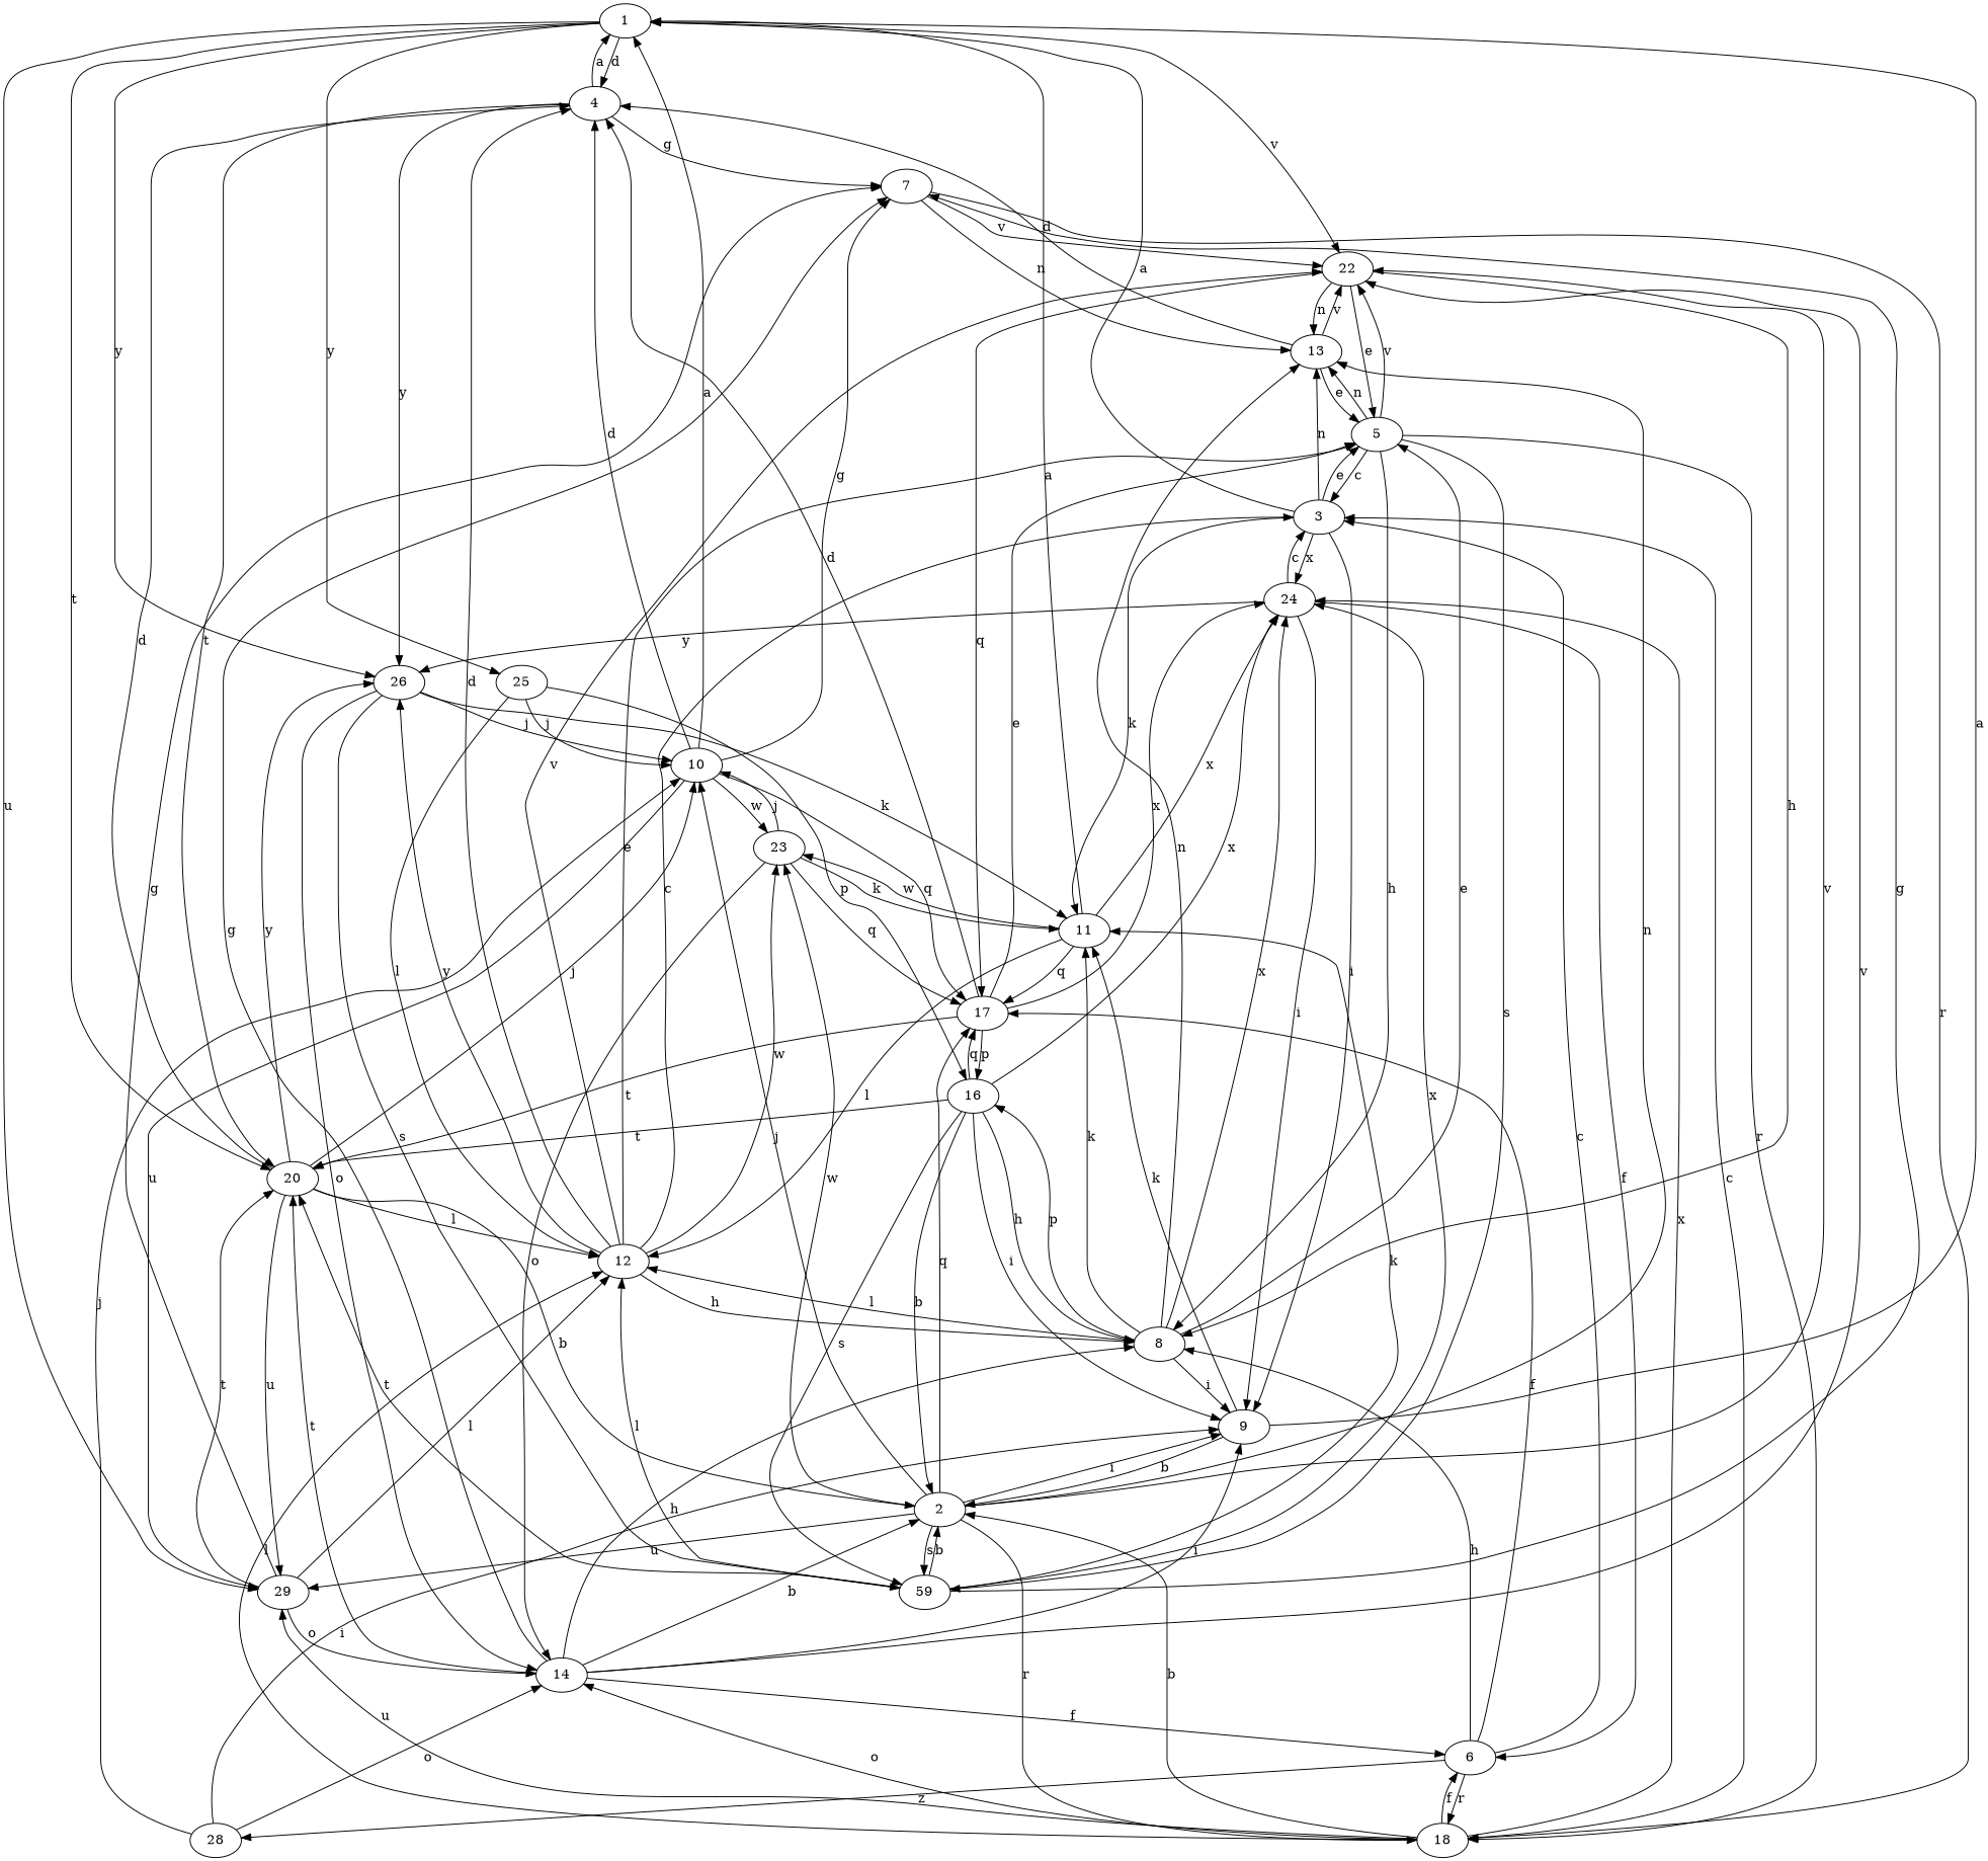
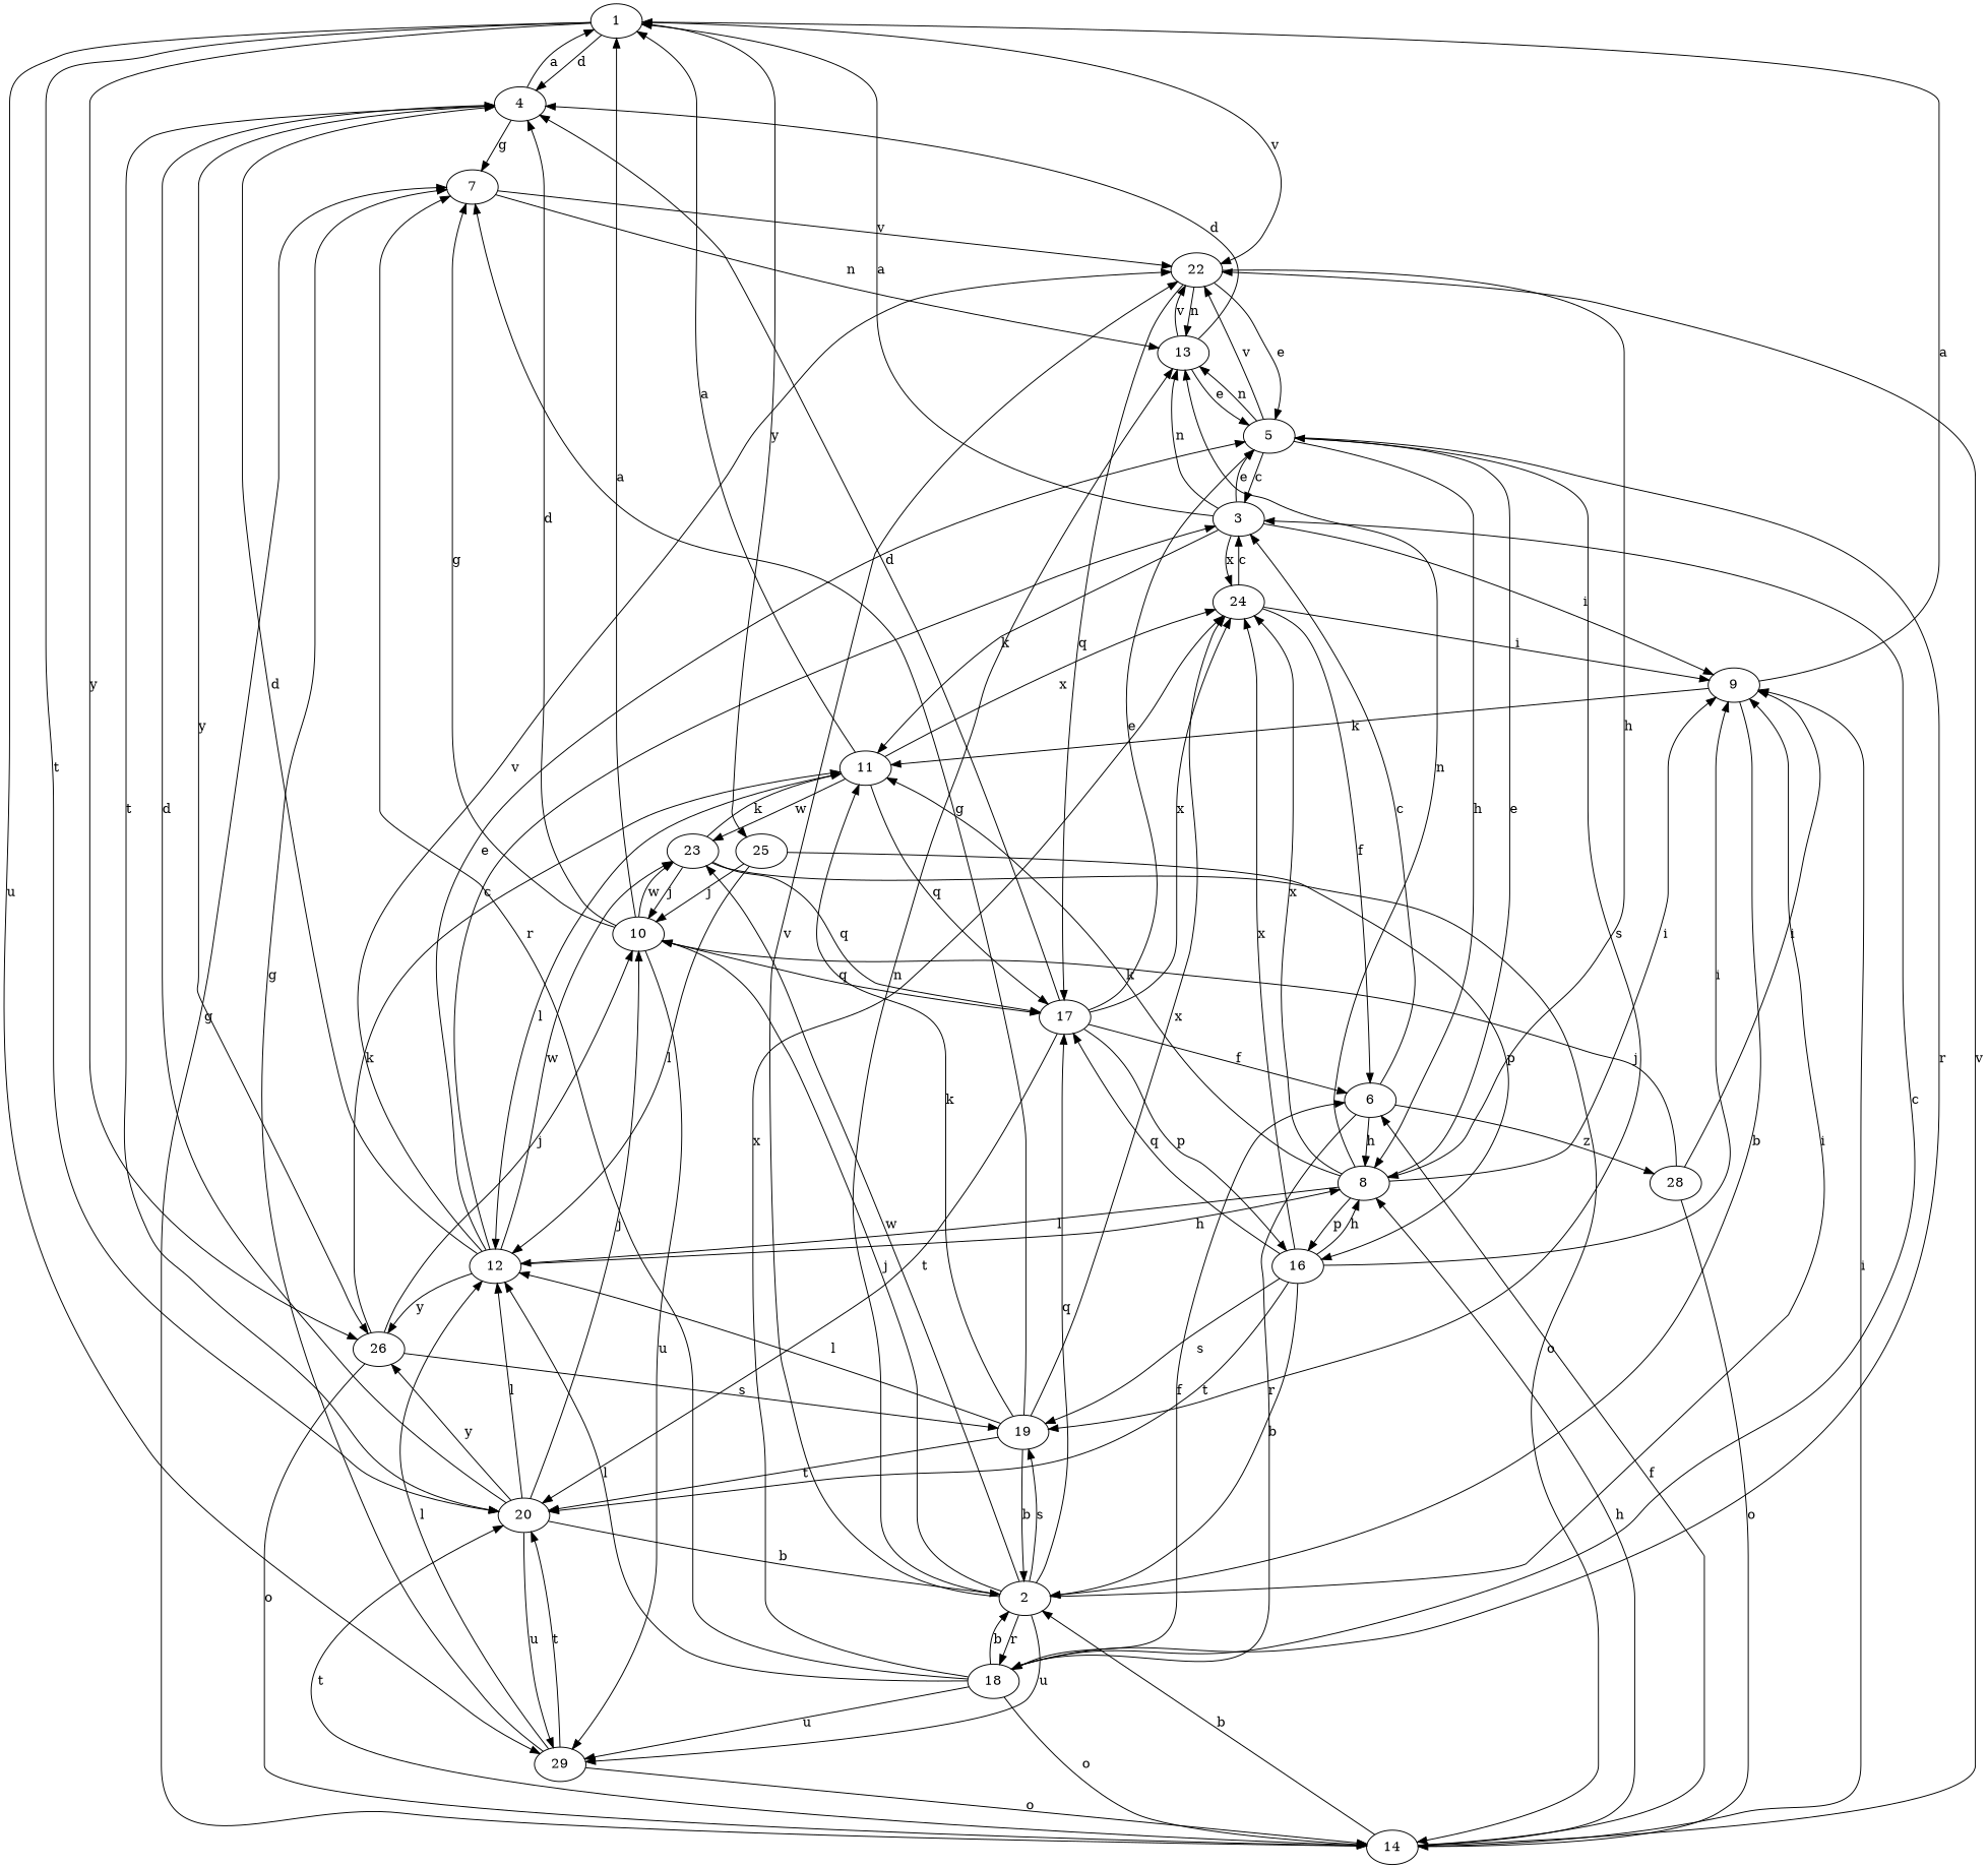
  strict digraph {
    1
    4
    20
    n4 [label=29]
    22
    25
    26
    7
    2
    10
    12
    14
    13
    17
    8
    5
    16
-   19 [label=59]
+   19
    11
    9
    18
    23
    6
    24
    3
    28
    1 -> 4 [label=d]
    1 -> 20 [label=t]
    1 -> n4 [label=u]
    1 -> 22 [label=v]
    1 -> 25 [label=y]
    1 -> 26 [label=y]
    4 -> 1 [label=a]
    4 -> 20 [label=t]
    4 -> 26 [label=y]
    4 -> 7 [label=g]
    20 -> 4 [label=d]
    20 -> n4 [label=u]
    20 -> 26 [label=y]
    20 -> 2 [label=b]
    20 -> 10 [label=j]
    20 -> 12 [label=l]
    n4 -> 20 [label=t]
    n4 -> 7 [label=g]
    n4 -> 12 [label=l]
    n4 -> 14 [label=o]
    22 -> 13 [label=n]
    22 -> 17 [label=q]
    22 -> 8 [label=h]
    22 -> 5 [label=e]
    25 -> 10 [label=j]
    25 -> 12 [label=l]
    25 -> 16 [label=p]
    26 -> 10 [label=j]
    26 -> 14 [label=o]
    26 -> 19 [label=s]
    26 -> 11 [label=k]
    7 -> 22 [label=v]
    7 -> 13 [label=n]
-   7 -> 18 [label=r]
+   18 -> 7 [label=r]
    2 -> n4 [label=u]
    2 -> 22 [label=v]
    2 -> 10 [label=j]
    2 -> 13 [label=n]
    2 -> 17 [label=q]
    2 -> 19 [label=s]
    2 -> 9 [label=i]
    2 -> 18 [label=r]
    2 -> 23 [label=w]
    10 -> 1 [label=a]
    10 -> 4 [label=d]
    10 -> n4 [label=u]
    10 -> 7 [label=g]
    10 -> 17 [label=q]
    10 -> 23 [label=w]
    12 -> 4 [label=d]
    12 -> 22 [label=v]
    12 -> 26 [label=y]
    12 -> 8 [label=h]
    12 -> 5 [label=e]
    12 -> 23 [label=w]
    12 -> 3 [label=c]
    14 -> 20 [label=t]
    14 -> 22 [label=v]
    14 -> 7 [label=g]
    14 -> 2 [label=b]
    14 -> 8 [label=h]
    14 -> 9 [label=i]
    14 -> 6 [label=f]
    13 -> 4 [label=d]
    13 -> 22 [label=v]
    13 -> 5 [label=e]
    17 -> 4 [label=d]
    17 -> 20 [label=t]
    17 -> 5 [label=e]
    17 -> 16 [label=p]
-   6 -> 17 [label=f]
+   17 -> 6 [label=f]
    17 -> 24 [label=x]
    8 -> 12 [label=l]
    8 -> 13 [label=n]
    8 -> 5 [label=e]
    8 -> 16 [label=p]
    8 -> 11 [label=k]
    8 -> 9 [label=i]
    8 -> 24 [label=x]
    5 -> 22 [label=v]
    5 -> 13 [label=n]
    5 -> 8 [label=h]
    5 -> 19 [label=s]
    5 -> 18 [label=r]
    5 -> 3 [label=c]
    16 -> 20 [label=t]
    16 -> 2 [label=b]
    16 -> 17 [label=q]
    16 -> 8 [label=h]
    16 -> 19 [label=s]
    16 -> 9 [label=i]
    16 -> 24 [label=x]
    19 -> 20 [label=t]
    19 -> 7 [label=g]
    19 -> 2 [label=b]
    19 -> 12 [label=l]
    19 -> 11 [label=k]
    19 -> 24 [label=x]
    11 -> 1 [label=a]
    11 -> 12 [label=l]
    11 -> 17 [label=q]
    11 -> 23 [label=w]
    11 -> 24 [label=x]
    9 -> 1 [label=a]
    9 -> 2 [label=b]
    9 -> 11 [label=k]
    18 -> n4 [label=u]
    18 -> 2 [label=b]
    18 -> 12 [label=l]
    18 -> 14 [label=o]
    18 -> 6 [label=f]
    18 -> 24 [label=x]
    18 -> 3 [label=c]
    23 -> 10 [label=j]
    23 -> 14 [label=o]
    23 -> 17 [label=q]
    23 -> 11 [label=k]
    6 -> 8 [label=h]
    6 -> 18 [label=r]
    6 -> 3 [label=c]
    6 -> 28 [label=z]
-   24 -> 26 [label=y]
    24 -> 9 [label=i]
    24 -> 6 [label=f]
    24 -> 3 [label=c]
    3 -> 1 [label=a]
    3 -> 13 [label=n]
    3 -> 5 [label=e]
    3 -> 11 [label=k]
    3 -> 9 [label=i]
    3 -> 24 [label=x]
    28 -> 10 [label=j]
    28 -> 14 [label=o]
    28 -> 9 [label=i]
  }
